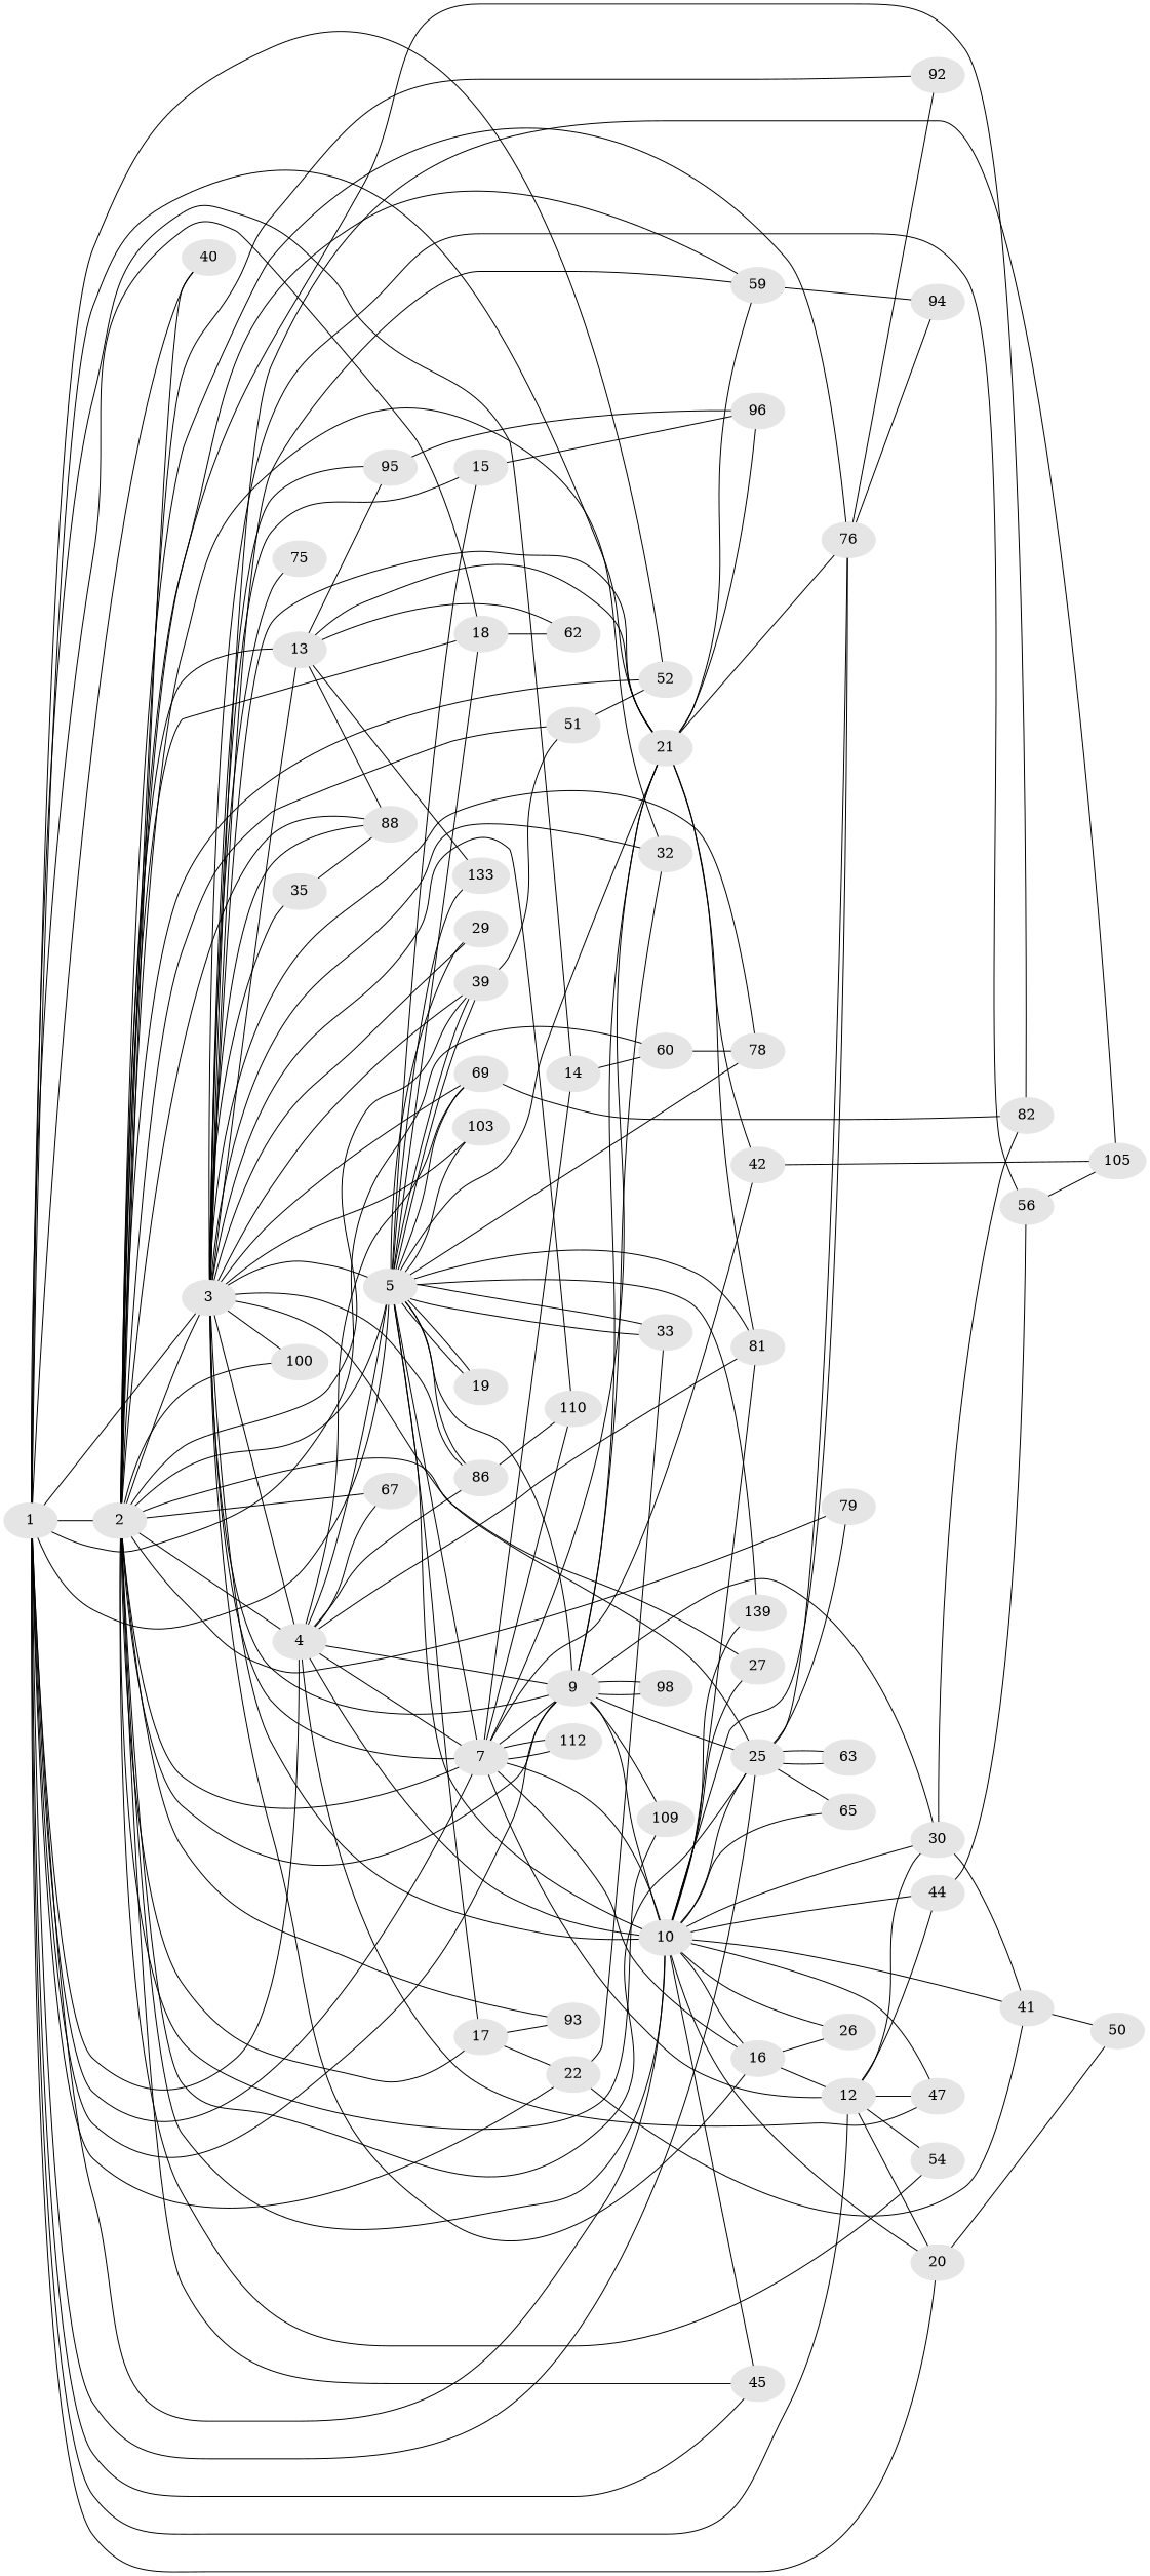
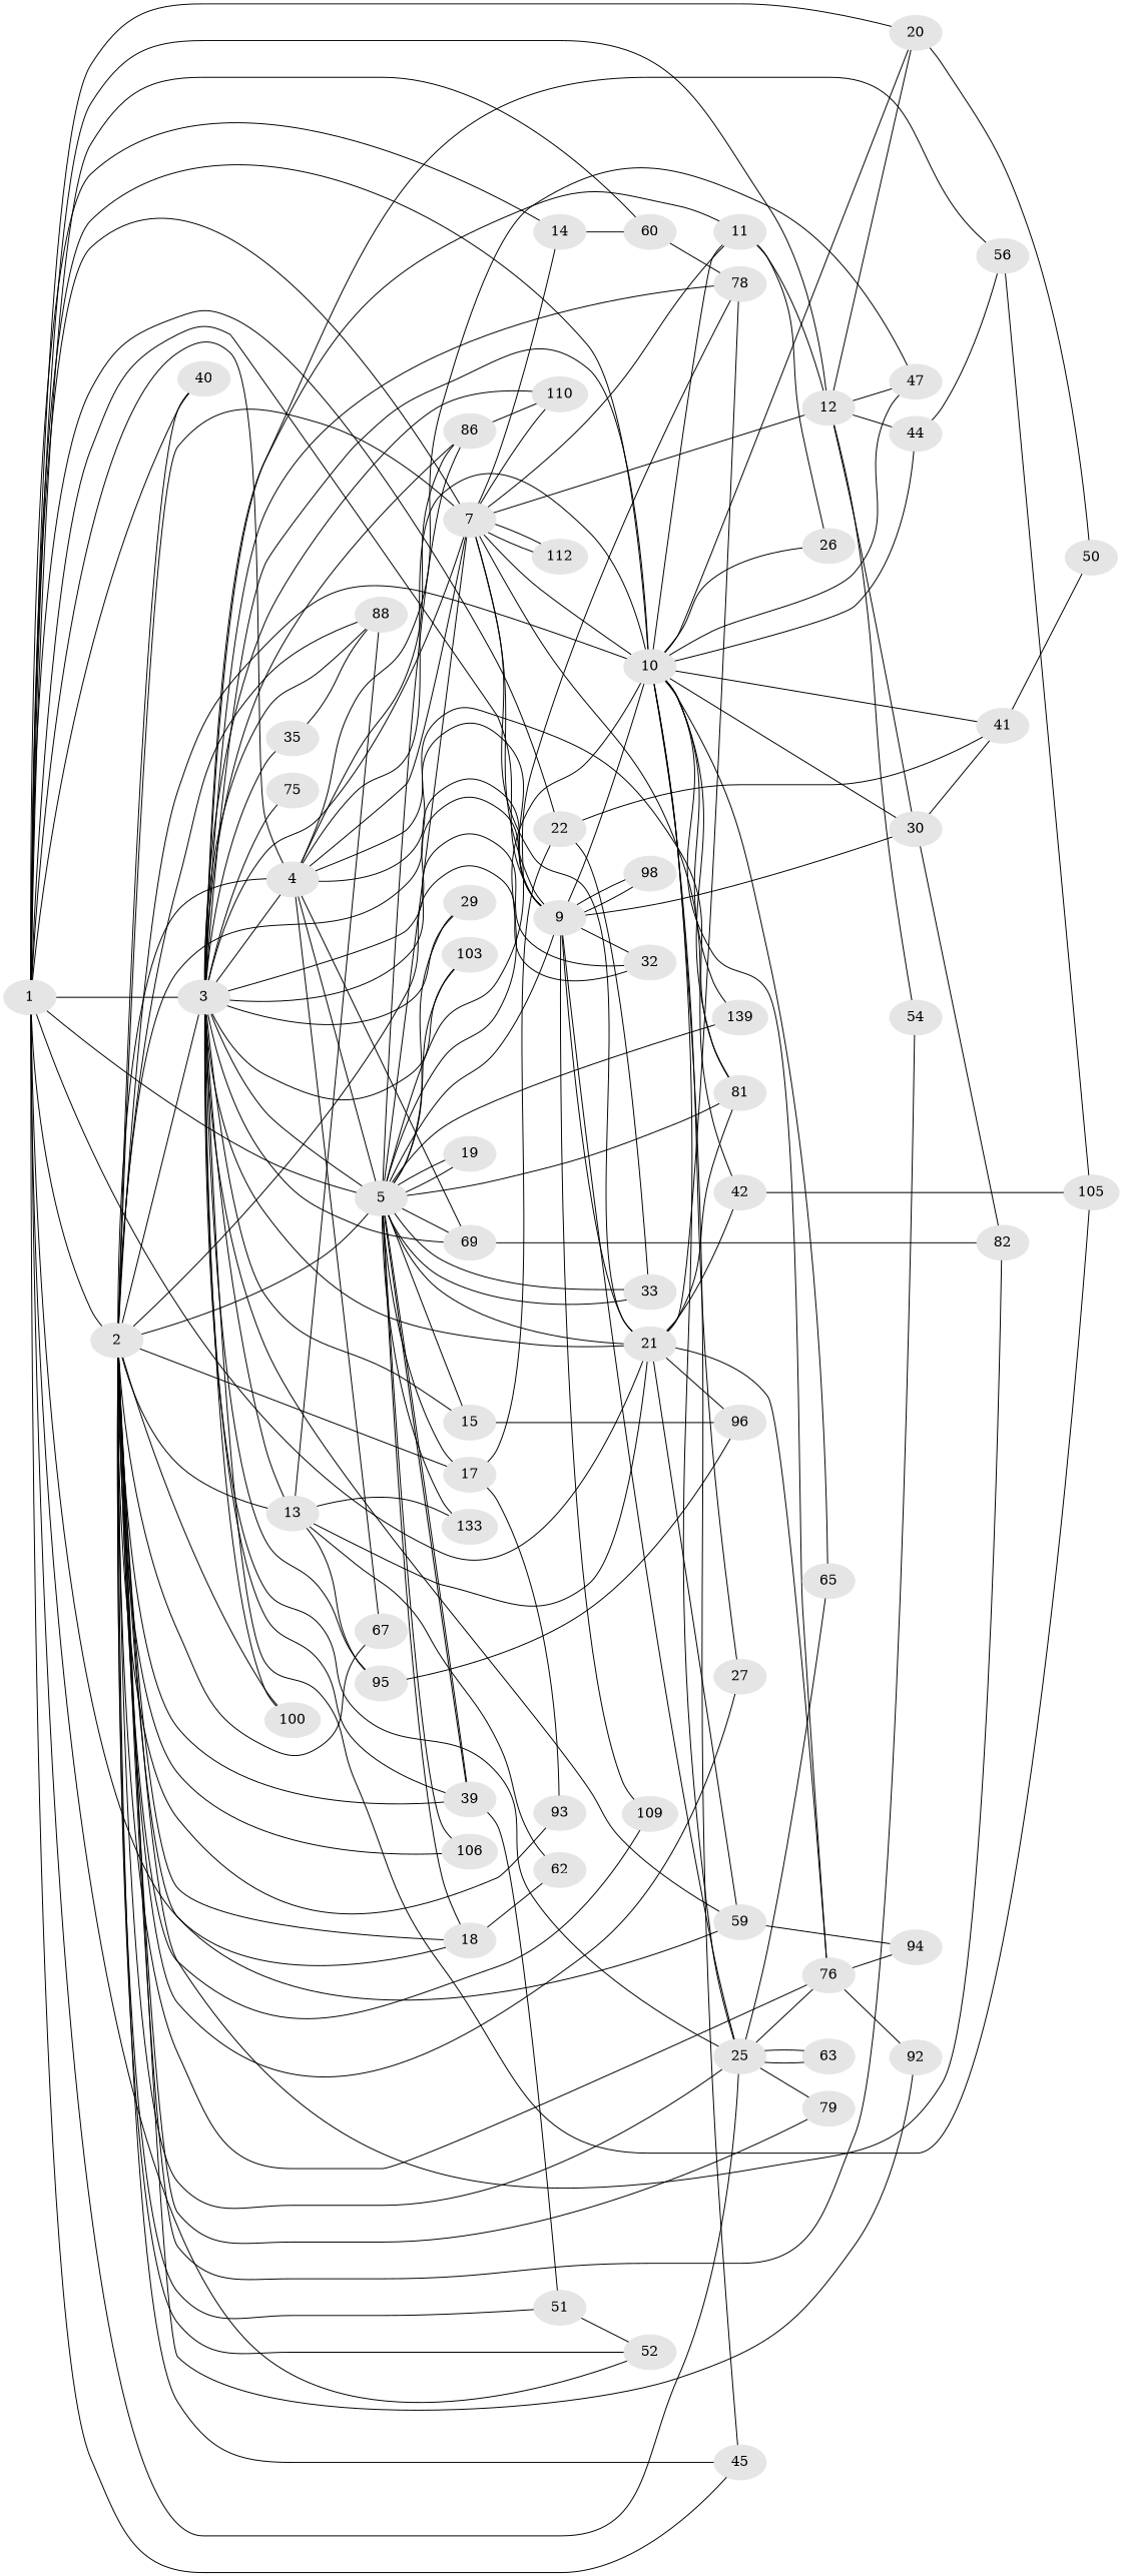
  graph {
    rankdir=LR
    node [color=gray90 style=filled]
    2 [super="+74+71+128+129+48+70+37+6+58+66+46+57+89+16"]
    3 [super="+8"]
    4 [super="+123+83"]
    5 [super="+107"]
    7
    9 [super="+53"]
    10
    18 [super="+104"]
    40 [super="+113"]
    45 [super="+68+85"]
    52
    13
    17
    25 [super="+72"]
    27
    32 [super="+141"]
    39 [super="+127+122"]
    51
    54
    59 [super="+99"]
    67
    76 [super="+126+80"]
    79
    82 [super="+120"]
    88 [super="+101"]
    92
    93
    100
+   106
    109
    1
    12 [super="+34+36"]
    14
    20 [super="+87"]
    21 [super="+135+124+55+97+23+24"]
    22 [super="+64"]
    60
-   11 [super="+125+114" label=16]
+   11 [super="+125+114"]
    15
    29
    35
    56
    69 [super="+111"]
    75
    78 [super="+137+130"]
    86 [super="+108"]
    95 [super="+117"]
    103
    105
    110 [super="+118"]
    47
    81 [super="+134"]
    19
    33
    133
    139
    42
    112
    30 [super="+119+73"]
    98
    26
    41 [super="+77"]
    44 [super="+84"]
    65
    62
    50
    96
    63
    94
    2 -- 3 [weight=6]
    2 -- 4 [weight=3]
    2 -- 5 [weight=5]
    2 -- 7 [weight=3]
    2 -- 9 [weight=5]
    2 -- 10 [weight=4]
    2 -- 18
    2 -- 40 [weight=2]
    2 -- 45 [weight=2]
    2 -- 52
    2 -- 13
    2 -- 17
    2 -- 25
    2 -- 27
    2 -- 32
    2 -- 39
    2 -- 51
    2 -- 54
    2 -- 59
    2 -- 67
    2 -- 76
    2 -- 79
    2 -- 82
    2 -- 88
    2 -- 92
    2 -- 93
    2 -- 100
+   2 -- 106
    2 -- 109
    3 -- 4 [weight=2]
    3 -- 5 [weight=2]
    3 -- 7 [weight=3]
    3 -- 9 [weight=3]
    3 -- 10 [weight=2]
    3 -- 13
    3 -- 25
    3 -- 32
    3 -- 39
    3 -- 59
    3 -- 88
    3 -- 100
    3 -- 21 [weight=2]
    3 -- 11 [weight=2]
    3 -- 15
    3 -- 29
    3 -- 35
    3 -- 56 [weight=2]
    3 -- 69
    3 -- 75
    3 -- 78
    3 -- 86
    3 -- 95
    3 -- 103
    3 -- 105
    3 -- 110
    4 -- 5 [weight=2]
    4 -- 7
    4 -- 9
    4 -- 10
    4 -- 67
    4 -- 69
    4 -- 86
    4 -- 47
    4 -- 81
    5 -- 7
    5 -- 9
    5 -- 10
    5 -- 18
    5 -- 17
    5 -- 39
    5 -- 39
+   5 -- 106
    5 -- 21 [weight=2]
    5 -- 15
    5 -- 29
    5 -- 69
    5 -- 78
    5 -- 86
    5 -- 103
    5 -- 81
    5 -- 19
    5 -- 19
    5 -- 33
    5 -- 33
    5 -- 133
    5 -- 139
    7 -- 9
    7 -- 10
    7 -- 12
    7 -- 14
    7 -- 21 [weight=2]
    7 -- 11
    7 -- 110
    7 -- 42
    7 -- 112
    7 -- 112
    9 -- 10
    9 -- 25
    9 -- 32
    9 -- 109
    9 -- 21 [weight=2]
    9 -- 30
    9 -- 98
    9 -- 98
    10 -- 45
    10 -- 25
    10 -- 27
    10 -- 76
    10 -- 20
    10 -- 11
    10 -- 47
    10 -- 81
    10 -- 139
    10 -- 30 [weight=2]
    10 -- 26
    10 -- 41
    10 -- 44
    10 -- 65
    18 -- 62
    13 -- 88
    13 -- 21 [weight=2]
    13 -- 95
    13 -- 133
    13 -- 62
    17 -- 93
    17 -- 22
    25 -- 76
    25 -- 79
    25 -- 65
    25 -- 63
    25 -- 63
    39 -- 51
    51 -- 52
    59 -- 94
    76 -- 92
    76 -- 94
    1 -- 2 [weight=4]
    1 -- 3 [weight=2]
    1 -- 4
    1 -- 5
    1 -- 7
    1 -- 9
    1 -- 10
    1 -- 18
    1 -- 40 [weight=2]
    1 -- 45
    1 -- 52
    1 -- 25
    1 -- 12
    1 -- 14
    1 -- 20
    1 -- 21
    1 -- 22
    1 -- 60
    12 -- 54
    12 -- 20
    12 -- 47
    12 -- 30
    12 -- 44
    14 -- 60
    20 -- 50
    21 -- 59
    21 -- 76
+   21 -- 78
    21 -- 81
    21 -- 42
    21 -- 96
    22 -- 33
    22 -- 41
    60 -- 78
    11 -- 12
    11 -- 26
    15 -- 96
    35 -- 88
    56 -- 105
    69 -- 82
    86 -- 110
    95 -- 96
    42 -- 105
    30 -- 82
    30 -- 41
    41 -- 50
    44 -- 56
  }
